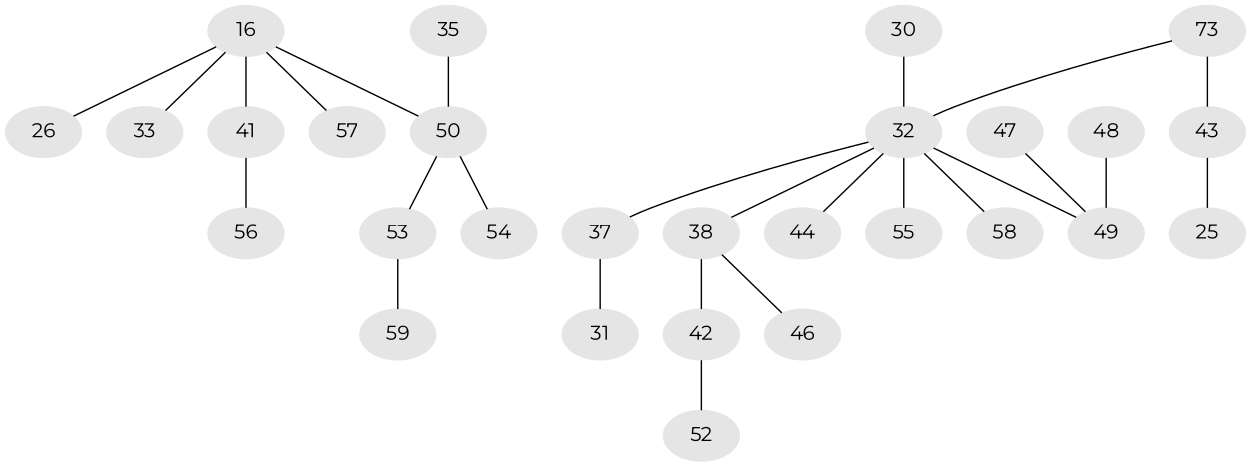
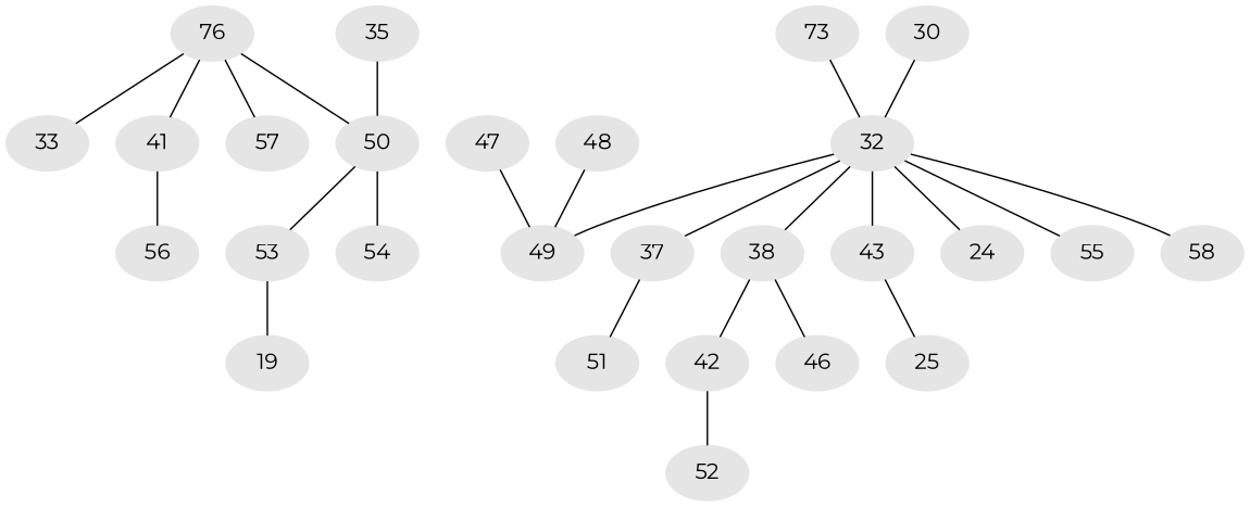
  graph {
    fontname=Montserrat
    node [color=gray90 fontname=Montserrat style=filled]
    edge [fontname=Montserrat]
-   16 [super="+9"]
-   26
+   16 [super="+9" label=76]
    33
    41
    50 [super="+17+19+21"]
    57
    56
    49 [super="+2+24"]
    53
    54
    n11 [label=32 super="+10+20+14+15"]
    37 [super="+25"]
    38 [super="+8"]
    43 [super="+40+39"]
-   44 [super="+32"]
+   44 [super="+32" label=24]
    55 [super="+29"]
    58
    n18 [label=73]
    30 [super="+28"]
-   51 [label=31]
+   51
    42
    46
    n23 [label=25]
    35
    52
    47 [super="+22"]
    48
-   59
-   16 -- 26
+   59 [label=19]
    16 -- 33
    16 -- 41
    16 -- 50
    16 -- 57
    41 -- 56
    50 -- 53
    50 -- 54
    53 -- 59
    n11 -- 49
    n11 -- 37
    n11 -- 38
-   n18 -- 43 [weight=2]
+   n11 -- 43 [weight=2]
    n11 -- 44
    n11 -- 55
    n11 -- 58
    37 -- 51
    38 -- 42
    38 -- 46
    43 -- n23
    n18 -- n11
    30 -- n11
    42 -- 52
    35 -- 50
    47 -- 49
    48 -- 49
  }
